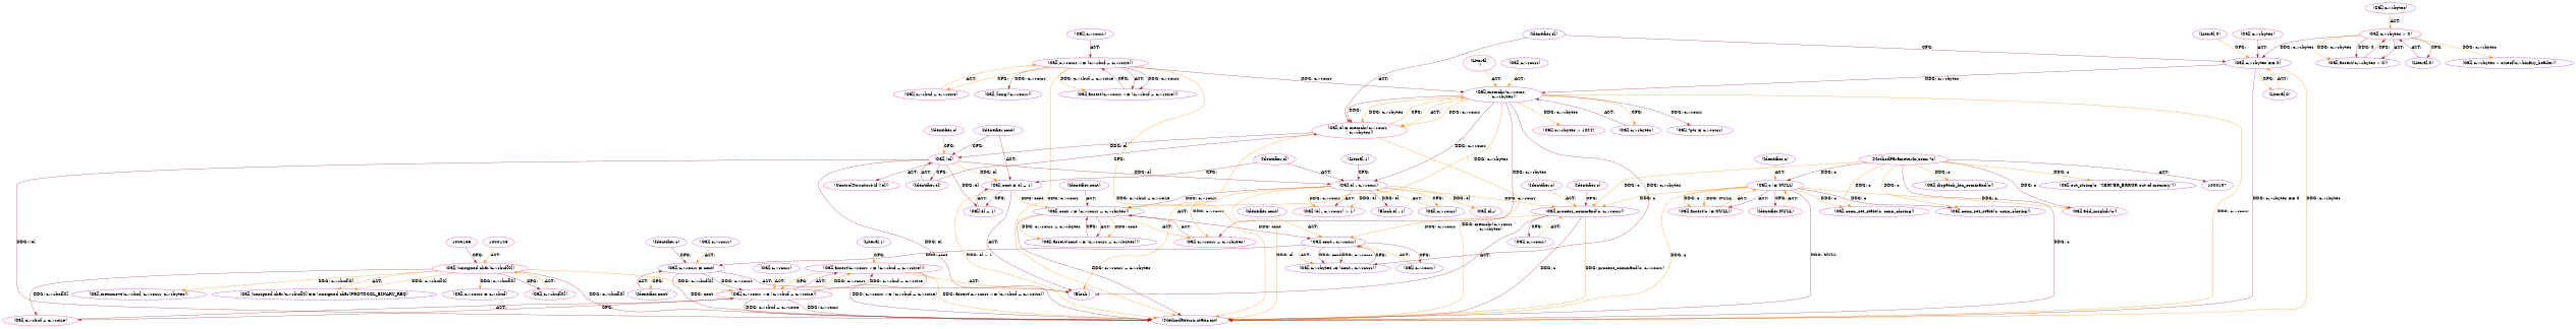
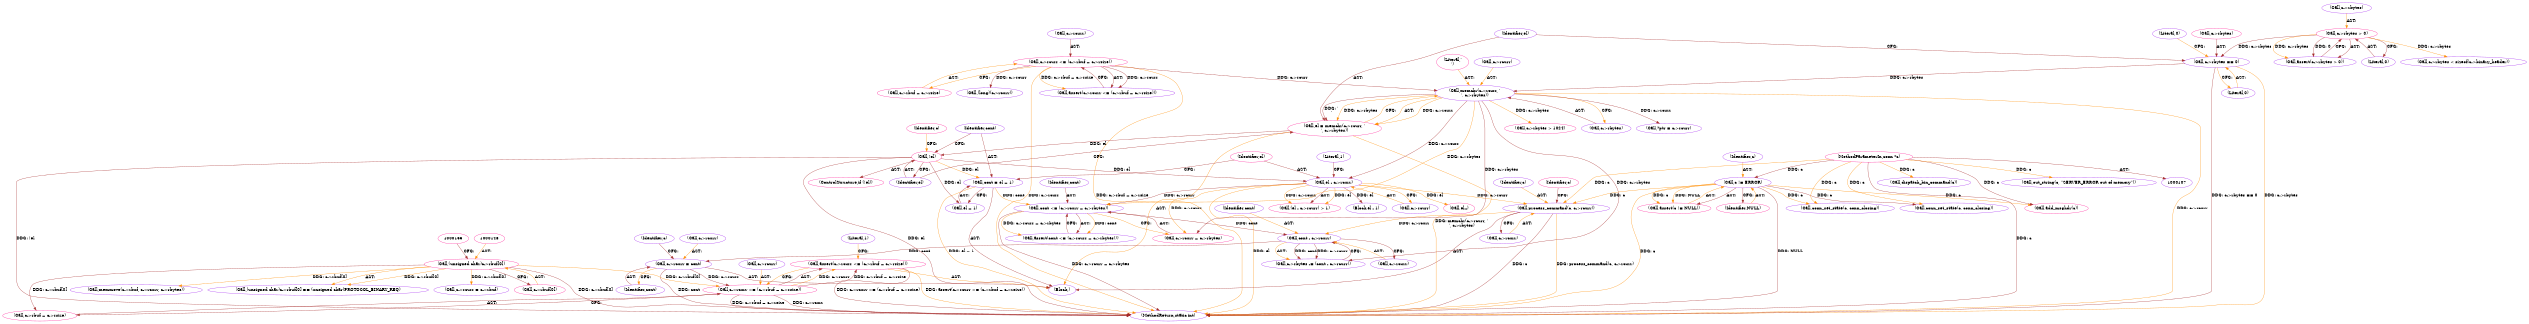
  digraph {
    node [color=purple]
    edge [color=brown]
    n1 [color=deeppink label="(Call,assert(c->rcurr <= (c->rbuf + c->rsize)))"]
    n2 [color=deeppink label="(Call,c->rcurr <= (c->rbuf + c->rsize))"]
    n3 [label="(MethodReturn,static int)"]
    n4 [label="(Block,)"]
    n5 [color=deeppink label="(Call,c->rbuf + c->rsize)"]
    n6 [label="(Call,c->rcurr = cont)"]
    n7 [label="(Identifier,cont)"]
    n8 [label="(Call,cont - c->rcurr)"]
    n9 [label="(Call,c->rbytes -= (cont - c->rcurr))"]
    n10 [label="(Call,c->rcurr)"]
    n11 [label="(Call,cont <= (c->rcurr + c->rbytes))"]
    n12 [color=deeppink label="(Call,c->rcurr + c->rbytes)"]
    n13 [label="(Call,assert(cont <= (c->rcurr + c->rbytes)))"]
    n14 [label="(Call,cont = el + 1)"]
    n15 [label="(Call,el + 1)"]
    n16 [color=deeppink label="(Call,!el)"]
    n17 [label="(Call,el - c->rcurr)"]
    n18 [color=deeppink label="(ControlStructure,if (!el))"]
    n19 [label="(Identifier,el)"]
    n20 [label="(Call,process_command(c, c->rcurr))"]
    n21 [label="(Call,c->rcurr)"]
    n22 [color=deeppink label="(Call,el--)"]
    n23 [color=deeppink label="(Call,(el - c->rcurr) > 1)"]
    n24 [label="(Block,el - 1)"]
    n25 [color=deeppink label="(Call,el = memchr(c->rcurr, '\n', c->rbytes))"]
    n26 [label="(Call,memchr(c->rcurr, '\n', c->rbytes))"]
    n27 [color=deeppink label="(Call,c->rbytes > 1024)"]
    n28 [label="(Call,c->rbytes)"]
    n29 [label="(Call,*ptr = c->rcurr)"]
    n30 [color=deeppink label="(Call,c->rcurr <= (c->rbuf + c->rsize))"]
    n31 [color=deeppink label="(Call,c->rbuf + c->rsize)"]
    n32 [label="(Call,(long)(c->rcurr))"]
    n33 [label="(Call,assert(c->rcurr <= (c->rbuf + c->rsize)))"]
    n34 [label="(Call,c->rbytes == 0)"]
    n35 [label="(Literal,0)"]
    n36 [color=deeppink label="(Call,c->rbytes > 0)"]
    n37 [label="(Literal,0)"]
    n38 [label="(Call,c->rbytes < sizeof(c->binary_header))"]
    n39 [label="(Call,assert(c->rbytes > 0))"]
    n40 [label="(Call,c->rcurr)"]
-   n41 [label="(Call,c != NULL)"]
+   n41 [label="(Call,c != ERROR)"]
    n42 [label="(Call,conn_set_state(c, conn_closing))"]
    n43 [color=deeppink label="(Call,assert(c != NULL))"]
    n44 [color=deeppink label="(Identifier,NULL)"]
    n45 [label="(Call,conn_set_state(c, conn_closing))"]
    n46 [color=deeppink label="(Call,add_msghdr(c))"]
    n47 [color=deeppink label="(MethodParameterIn,conn *c)"]
    n48 [label="(Call,dispatch_bin_command(c))"]
    n49 [label="(Call,out_string(c, \"SERVER_ERROR out of memory\"))"]
    1000107
    n51 [color=deeppink label="(Call,(unsigned char)c->rbuf[0])"]
    n52 [label="(Call,memmove(c->rbuf, c->rcurr, c->rbytes))"]
    n53 [label="(Call,(unsigned char)c->rbuf[0] == (unsigned char)PROTOCOL_BINARY_REQ)"]
    n54 [label="(Call,c->rcurr = c->rbuf)"]
    n55 [color=deeppink label="(Call,c->rbuf[0])"]
    n56 [label="(Call,c->rbytes)"]
    n57 [label="(Call,c->rcurr)"]
    n58 [label="(Literal,1)"]
    n59 [color=deeppink label="(Call,c->rbytes)"]
    n60 [label="(Literal,0)"]
    n61 [label="(Identifier,cont)"]
    n62 [color=deeppink label="(Identifier,c)"]
    n63 [color=deeppink label="(Identifier,el)"]
    n64 [color=deeppink label="(Identifier,c)"]
    n65 [label="(Literal,1)"]
    n66 [label="(Call,c->rcurr)"]
    n67 [label="(Identifier,c)"]
    n68 [label="(Identifier,el)"]
    n69 [label="(Identifier,c)"]
    n70 [label="(Call,c->rcurr)"]
    n71 [label="(Identifier,cont)"]
    n72 [color=deeppink label="(Literal,'\n')"]
    n73 [label="(Call,c->rcurr)"]
    n74 [label="(Identifier,cont)"]
    n75 [label="(Identifier,c)"]
    1000148 [color=deeppink]
    1000155 [color=deeppink]
    n1 -> n2 [color=darkorange label="CFG: "]
    n1 -> n3 [color=darkorange label="DDG: assert(c->rcurr <= (c->rbuf + c->rsize))"]
    n1 -> n3 [label="DDG: c->rcurr <= (c->rbuf + c->rsize)"]
    n1 -> n4 [color=darkorange label="AST: "]
    n2 -> n1 [label="AST: "]
    n2 -> n1 [color=darkorange label="DDG: c->rcurr"]
    n2 -> n1 [label="DDG: c->rbuf + c->rsize"]
    n2 -> n3 [label="DDG: c->rcurr"]
    n2 -> n3 [label="DDG: c->rbuf + c->rsize"]
    n2 -> n5 [label="CFG: "]
    n5 -> n2 [label="AST: "]
    n6 -> n2 [label="DDG: c->rcurr"]
    n6 -> n3 [label="DDG: cont"]
    n6 -> n4 [label="AST: "]
    n6 -> n7 [color=darkorange label="CFG: "]
    n7 -> n6 [label="AST: "]
    n8 -> n6 [label="DDG: cont"]
    n8 -> n9 [color=darkorange label="AST: "]
    n8 -> n9 [label="DDG: cont"]
    n8 -> n9 [label="DDG: c->rcurr"]
    n8 -> n10 [label="CFG: "]
    n9 -> n8 [label="CFG: "]
    n10 -> n8 [color=darkorange label="AST: "]
    n11 -> n3 [label="DDG: c->rcurr + c->rbytes"]
    n11 -> n8 [label="DDG: cont"]
-   n11 -> n12 [color=darkorange label="AST: "]
+   n11 -> n12 [color=darkorange label="CFG: "]
    n11 -> n13 [label="AST: "]
    n11 -> n13 [color=darkorange label="DDG: cont"]
    n11 -> n13 [color=darkorange label="DDG: c->rcurr + c->rbytes"]
    n12 -> n11 [label="AST: "]
    n13 -> n11 [label="CFG: "]
    n14 -> n3 [color=darkorange label="DDG: el + 1"]
    n14 -> n4 [label="AST: "]
    n14 -> n11 [color=darkorange label="DDG: cont"]
    n14 -> n15 [label="CFG: "]
    n15 -> n14 [label="AST: "]
    n16 -> n3 [label="DDG: el"]
    n16 -> n3 [label="DDG: !el"]
    n16 -> n14 [color=darkorange label="DDG: el"]
    n16 -> n15 [label="DDG: el"]
    n16 -> n17 [label="DDG: el"]
    n16 -> n18 [label="AST: "]
    n16 -> n19 [label="CFG: "]
    n17 -> n3 [color=darkorange label="DDG: el"]
    n17 -> n11 [label="DDG: c->rcurr"]
    n17 -> n12 [color=darkorange label="DDG: c->rcurr"]
    n17 -> n20 [color=darkorange label="DDG: c->rcurr"]
    n17 -> n21 [color=darkorange label="CFG: "]
    n17 -> n22 [color=darkorange label="DDG: el"]
    n17 -> n23 [label="AST: "]
    n17 -> n23 [color=darkorange label="DDG: el"]
    n17 -> n23 [color=darkorange label="DDG: c->rcurr"]
    n17 -> n24 [label="DDG: el"]
    n19 -> n16 [label="AST: "]
    n19 -> n25 [label="CFG: "]
    n20 -> n3 [label="DDG: c"]
    n20 -> n3 [color=darkorange label="DDG: process_command(c, c->rcurr)"]
    n20 -> n4 [label="AST: "]
    n20 -> n8 [color=darkorange label="DDG: c->rcurr"]
    n20 -> n40 [label="CFG: "]
    n21 -> n17 [color=darkorange label="AST: "]
    n25 -> n3 [color=darkorange label="DDG: memchr(c->rcurr, '\n', c->rbytes)"]
    n25 -> n4 [color=darkorange label="AST: "]
    n25 -> n16 [label="DDG: el"]
    n25 -> n26 [color=darkorange label="CFG: "]
    n26 -> n3 [color=darkorange label="DDG: c->rcurr"]
    n26 -> n9 [label="DDG: c->rbytes"]
    n26 -> n11 [color=darkorange label="DDG: c->rbytes"]
    n26 -> n12 [label="DDG: c->rbytes"]
    n26 -> n17 [label="DDG: c->rcurr"]
    n26 -> n25 [color=darkorange label="AST: "]
    n26 -> n25 [color=darkorange label="DDG: c->rcurr"]
    n26 -> n25 [label="DDG: '\n'"]
    n26 -> n25 [color=darkorange label="DDG: c->rbytes"]
    n26 -> n27 [color=darkorange label="DDG: c->rbytes"]
    n26 -> n28 [color=darkorange label="CFG: "]
    n26 -> n29 [label="DDG: c->rcurr"]
    n28 -> n26 [label="AST: "]
    n30 -> n3 [color=darkorange label="DDG: c->rbuf + c->rsize"]
    n30 -> n3 [color=darkorange label="DDG: c->rcurr"]
    n30 -> n26 [label="DDG: c->rcurr"]
    n30 -> n31 [color=darkorange label="CFG: "]
    n30 -> n32 [label="DDG: c->rcurr"]
    n30 -> n33 [label="AST: "]
    n30 -> n33 [label="DDG: c->rcurr"]
    n30 -> n33 [color=darkorange label="DDG: c->rbuf + c->rsize"]
    n31 -> n30 [color=darkorange label="AST: "]
    n33 -> n30 [label="CFG: "]
    n34 -> n3 [color=darkorange label="DDG: c->rbytes"]
    n34 -> n3 [label="DDG: c->rbytes == 0"]
    n34 -> n26 [label="DDG: c->rbytes"]
    n34 -> n35 [color=darkorange label="CFG: "]
    n35 -> n34 [color=darkorange label="AST: "]
    n36 -> n34 [label="DDG: c->rbytes"]
    n36 -> n37 [label="CFG: "]
    n36 -> n38 [color=darkorange label="DDG: c->rbytes"]
    n36 -> n39 [label="AST: "]
    n36 -> n39 [color=darkorange label="DDG: c->rbytes"]
    n36 -> n39 [label="DDG: 0"]
    n37 -> n36 [label="AST: "]
    n39 -> n36 [label="CFG: "]
    n40 -> n20 [color=darkorange label="AST: "]
    n41 -> n3 [color=darkorange label="DDG: c"]
    n41 -> n3 [label="DDG: NULL"]
    n41 -> n20 [color=darkorange label="DDG: c"]
    n41 -> n42 [label="DDG: c"]
    n41 -> n43 [label="AST: "]
    n41 -> n43 [color=darkorange label="DDG: c"]
    n41 -> n43 [color=darkorange label="DDG: NULL"]
    n41 -> n44 [label="CFG: "]
    n41 -> n45 [color=darkorange label="DDG: c"]
    n41 -> n46 [color=darkorange label="DDG: c"]
    n43 -> n41 [color=darkorange label="AST: "]
    n44 -> n41 [color=darkorange label="AST: "]
    n47 -> n3 [label="DDG: c"]
    n47 -> n20 [color=darkorange label="DDG: c"]
    n47 -> n41 [label="DDG: c"]
    n47 -> n42 [color=darkorange label="DDG: c"]
    n47 -> n45 [color=darkorange label="DDG: c"]
    n47 -> n46 [label="DDG: c"]
    n47 -> n48 [color=darkorange label="DDG: c"]
    n47 -> n49 [color=darkorange label="DDG: c"]
    n47 -> 1000107 [label="AST: "]
    n51 -> n2 [color=darkorange label="DDG: c->rbuf[0]"]
    n51 -> n3 [label="DDG: c->rbuf[0]"]
    n51 -> n5 [label="DDG: c->rbuf[0]"]
    n51 -> n52 [color=darkorange label="DDG: c->rbuf[0]"]
    n51 -> n53 [color=darkorange label="AST: "]
    n51 -> n53 [color=darkorange label="DDG: c->rbuf[0]"]
    n51 -> n54 [color=darkorange label="DDG: c->rbuf[0]"]
    n51 -> n55 [label="CFG: "]
    n55 -> n51 [color=darkorange label="AST: "]
    n56 -> n36 [color=darkorange label="AST: "]
    n57 -> n30 [label="AST: "]
    n58 -> n17 [label="CFG: "]
    n59 -> n34 [label="AST: "]
    n60 -> n34 [color=darkorange label="CFG: "]
    n61 -> n11 [label="AST: "]
    n62 -> n16 [color=darkorange label="CFG: "]
    n63 -> n14 [label="CFG: "]
    n63 -> n17 [label="AST: "]
    n64 -> n20 [label="CFG: "]
    n65 -> n1 [color=darkorange label="CFG: "]
    n66 -> n6 [color=darkorange label="AST: "]
    n67 -> n20 [color=darkorange label="AST: "]
    n68 -> n25 [label="AST: "]
    n68 -> n34 [label="CFG: "]
    n69 -> n41 [color=darkorange label="AST: "]
    n70 -> n26 [color=darkorange label="AST: "]
    n71 -> n14 [label="AST: "]
    n71 -> n16 [label="CFG: "]
    n72 -> n26 [color=darkorange label="AST: "]
    n73 -> n2 [color=darkorange label="AST: "]
    n74 -> n8 [color=darkorange label="AST: "]
    n75 -> n6 [label="CFG: "]
    1000148 -> n51 [color=darkorange label="AST: "]
    1000155 -> n51 [label="CFG: "]
  }
